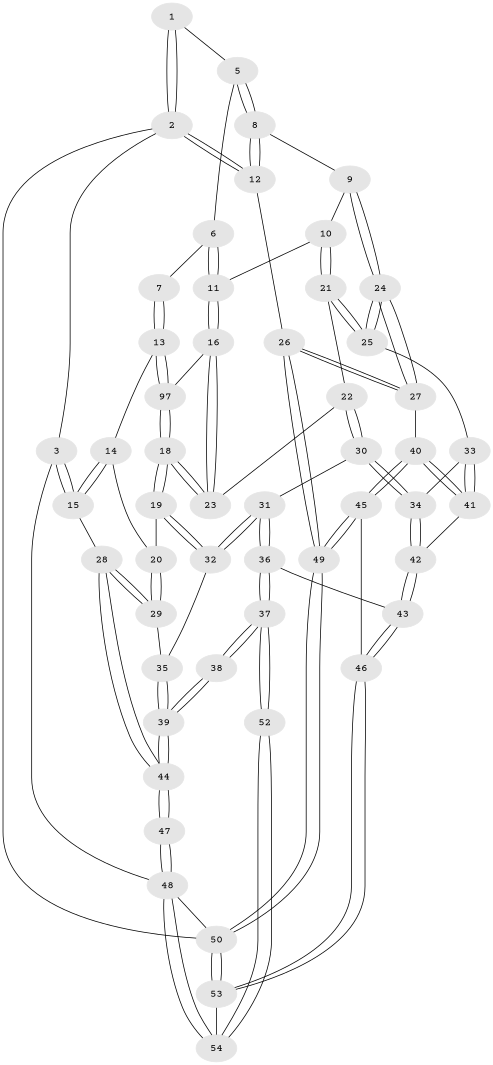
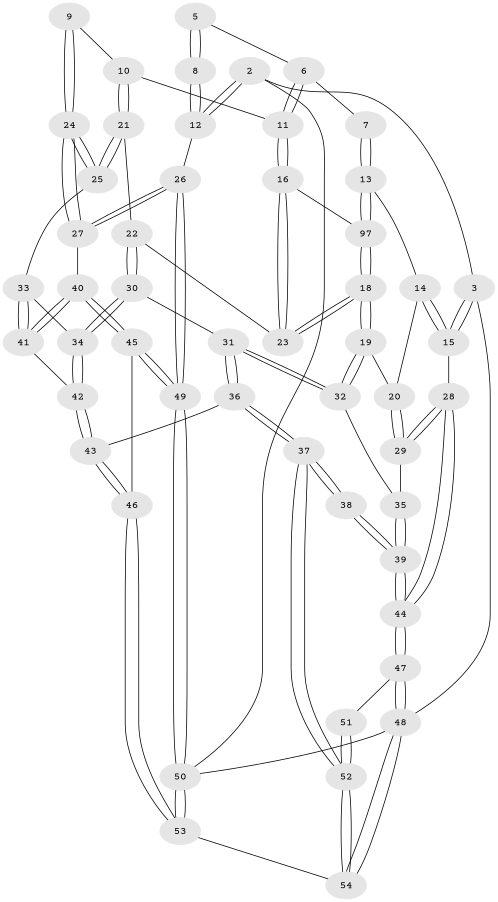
  graph {
    fontname="Courier Prime"
    node [color=gray90 fontname="Courier Prime" style=filled]
    edge [fontname="Courier Prime"]
-   1
    2
    5
    3
    12
    50
    6
    8
    15
    48
    26
    53
    28
    54
    7
    13
    11
    9
    16
    14
    n21 [label=97]
    10
    24
    21
    25
    27
    22
    23
    49
    20
    18
    29
    44
    19
    32
    35
    30
    33
    31
    34
    40
    41
    45
    47
    39
    36
    42
    37
    43
    38
    52
    46
-   1 -- 2
-   1 -- 2
-   1 -- 5
+   51
    2 -- 3
    2 -- 12
    2 -- 12
    2 -- 50
    5 -- 6
    5 -- 8
    5 -- 8
    3 -- 15
    3 -- 15
    3 -- 48
    12 -- 26
    50 -- 53
    50 -- 53
    6 -- 7
    6 -- 11
    6 -- 11
    8 -- 12
    8 -- 12
-   8 -- 9
    15 -- 28
    48 -- 50
    48 -- 54
    48 -- 54
    26 -- 27
    26 -- 27
    26 -- 49
    26 -- 49
    53 -- 54
    28 -- 29
    28 -- 29
    28 -- 44
    28 -- 44
    7 -- 13
    7 -- 13
    13 -- 14
    13 -- n21
    13 -- n21
    11 -- 16
    11 -- 16
    9 -- 10
    9 -- 24
    9 -- 24
    16 -- n21
    16 -- 23
    16 -- 23
    14 -- 15
    14 -- 15
    14 -- 20
    n21 -- 18
    n21 -- 18
    10 -- 11
    10 -- 21
    10 -- 21
    24 -- 25
    24 -- 25
    24 -- 27
    24 -- 27
    21 -- 25
    21 -- 25
    21 -- 22
    25 -- 33
    27 -- 40
    22 -- 23
    22 -- 30
    22 -- 30
    49 -- 50
    49 -- 50
    20 -- 29
    20 -- 29
    18 -- 23
    18 -- 23
    18 -- 19
    18 -- 19
    29 -- 35
    44 -- 47
    44 -- 47
    19 -- 20
    19 -- 32
    19 -- 32
    32 -- 35
    35 -- 39
    35 -- 39
    30 -- 31
    30 -- 34
    30 -- 34
    33 -- 34
    33 -- 41
    33 -- 41
    31 -- 32
    31 -- 32
    31 -- 36
    31 -- 36
    34 -- 42
    34 -- 42
    40 -- 41
    40 -- 41
    40 -- 45
    40 -- 45
    41 -- 42
    45 -- 49
    45 -- 49
    45 -- 46
    47 -- 48
    47 -- 48
+   47 -- 51
    39 -- 44
    39 -- 44
    36 -- 37
    36 -- 37
    36 -- 43
    42 -- 43
    42 -- 43
    37 -- 38
    37 -- 38
    37 -- 52
    37 -- 52
    43 -- 46
    43 -- 46
    38 -- 39
    38 -- 39
    52 -- 54
    52 -- 54
    46 -- 53
    46 -- 53
+   51 -- 52
+   51 -- 52
  }
